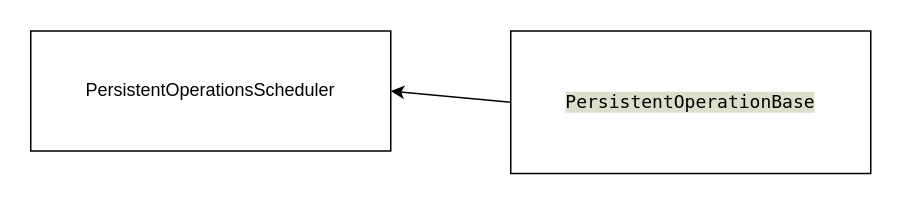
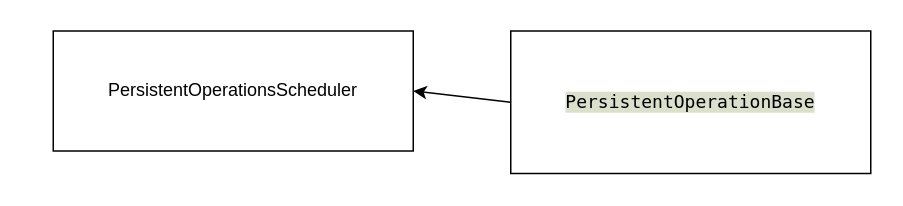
  <mxCell id="0" />
  <mxCell id="1" parent="0" />
- <mxCell id="2" value="PersistentOperationsScheduler" style="rounded=0;whiteSpace=wrap;html=1;" vertex="1" parent="1"><mxGeometry x="20" y="20" width="240" height="80" as="geometry" /></mxCell>
+ <mxCell id="2" value="PersistentOperationsScheduler" style="rounded=0;whiteSpace=wrap;html=1;" vertex="1" parent="1"><mxGeometry x="35" y="20" width="240" height="80" as="geometry" /></mxCell>
  <mxCell id="3" value="&lt;pre style=&quot;background-color: rgb(255 , 255 , 255) ; font-family: &amp;#34;jetbrains mono&amp;#34; , monospace ; font-size: 9pt&quot;&gt;&lt;span style=&quot;background-color: #dbe0cc&quot;&gt;PersistentOperationBase&lt;/span&gt;&lt;/pre&gt;" style="rounded=0;whiteSpace=wrap;html=1;" vertex="1" parent="1"><mxGeometry x="340" y="20" width="240" height="95" as="geometry" /></mxCell>
  <mxCell id="4" value="" style="endArrow=classic;html=1;entryX=1;entryY=0.5;entryDx=0;entryDy=0;exitX=0;exitY=0.5;exitDx=0;exitDy=0;" edge="1" parent="1" source="3" target="2"><mxGeometry width="50" height="50" relative="1" as="geometry"><mxPoint x="330" y="200" as="sourcePoint" /><mxPoint x="380" y="150" as="targetPoint" /></mxGeometry></mxCell>
